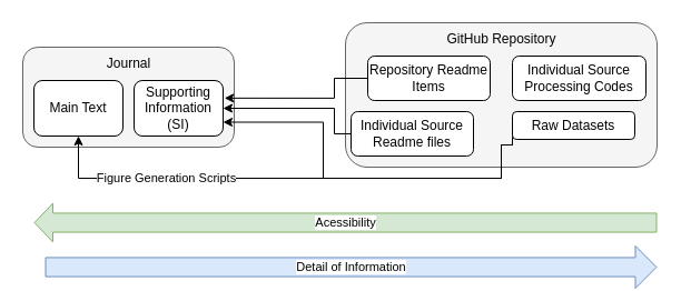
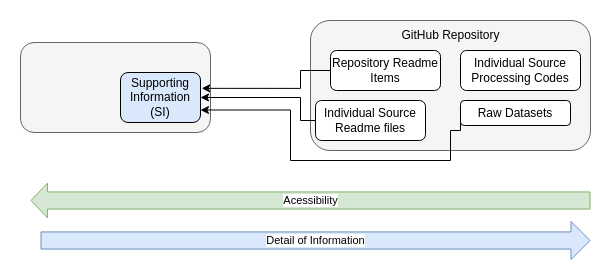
  <mxCell id="0" />
  <mxCell id="1" parent="0" />
  <mxCell id="2" value="" style="rounded=1;whiteSpace=wrap;html=1;fillColor=#f5f5f5;fontColor=#333333;strokeColor=#666666;" parent="1" vertex="1"><mxGeometry x="310" y="20" width="280" height="130" as="geometry" /></mxCell>
  <mxCell id="3" value="Repository Readme Items" style="rounded=1;whiteSpace=wrap;html=1;" parent="1" vertex="1"><mxGeometry x="330" y="50" width="110" height="40" as="geometry" /></mxCell>
  <mxCell id="4" value="GitHub Repository" style="text;html=1;align=center;verticalAlign=middle;resizable=0;points=[];autosize=1;strokeColor=none;fillColor=none;" parent="1" vertex="1"><mxGeometry x="390" y="20" width="120" height="30" as="geometry" /></mxCell>
  <mxCell id="5" value="" style="rounded=1;whiteSpace=wrap;html=1;fillColor=#f5f5f5;fontColor=#333333;strokeColor=#666666;" parent="1" vertex="1"><mxGeometry x="20" y="42" width="190" height="90" as="geometry" /></mxCell>
- <mxCell id="6" value="Journal" style="text;html=1;align=center;verticalAlign=middle;resizable=0;points=[];autosize=1;strokeColor=none;fillColor=none;" parent="1" vertex="1"><mxGeometry x="85" y="42" width="60" height="30" as="geometry" /></mxCell>
  <mxCell id="7" value="Items" parent="0" />
- <mxCell id="8" value="Main Text" style="rounded=1;whiteSpace=wrap;html=1;" parent="7" vertex="1"><mxGeometry x="30" y="72" width="80" height="50" as="geometry" /></mxCell>
- <mxCell id="9" value="Supporting Information (SI)" style="whiteSpace=wrap;html=1;rounded=1;" parent="7" vertex="1"><mxGeometry x="120" y="72" width="80" height="50" as="geometry" /></mxCell>
+ <mxCell id="9" value="Supporting Information (SI)" style="whiteSpace=wrap;html=1;rounded=1;fillColor=#dae8fc;" parent="7" vertex="1"><mxGeometry x="120" y="72" width="80" height="50" as="geometry" /></mxCell>
  <mxCell id="10" style="edgeStyle=orthogonalEdgeStyle;rounded=0;orthogonalLoop=1;jettySize=auto;html=1;exitX=0;exitY=0.5;exitDx=0;exitDy=0;entryX=1;entryY=0.5;entryDx=0;entryDy=0;" parent="7" source="11" target="9" edge="1"><mxGeometry relative="1" as="geometry"><Array as="points"><mxPoint x="300" y="120" /><mxPoint x="300" y="97" /></Array><mxPoint x="270" y="120" as="targetPoint" /></mxGeometry></mxCell>
  <mxCell id="11" value="Individual Source Readme files" style="rounded=1;whiteSpace=wrap;html=1;" parent="7" vertex="1"><mxGeometry x="315" y="100" width="110" height="40" as="geometry" /></mxCell>
  <mxCell id="12" value="Individual Source Processing Codes" style="rounded=1;whiteSpace=wrap;html=1;" parent="7" vertex="1"><mxGeometry x="460" y="50" width="120" height="40" as="geometry" /></mxCell>
  <mxCell id="13" value="Acessibility" style="shape=flexArrow;endArrow=classic;html=1;rounded=0;fillColor=#d5e8d4;strokeColor=#82b366;endWidth=16.599;endSize=5.157;width=17.143;" parent="7" edge="1"><mxGeometry width="50" height="50" relative="1" as="geometry"><mxPoint x="590" y="200" as="sourcePoint" /><mxPoint x="30" y="200" as="targetPoint" /></mxGeometry></mxCell>
  <mxCell id="14" style="edgeStyle=orthogonalEdgeStyle;rounded=0;orthogonalLoop=1;jettySize=auto;html=1;exitX=0;exitY=0.75;exitDx=0;exitDy=0;entryX=1;entryY=0.75;entryDx=0;entryDy=0;" parent="7" source="16" target="9" edge="1"><mxGeometry x="-0.354" y="10" relative="1" as="geometry"><Array as="points"><mxPoint x="450" y="130" /><mxPoint x="450" y="160" /><mxPoint x="290" y="160" /><mxPoint x="290" y="110" /></Array><mxPoint as="offset" /></mxGeometry></mxCell>
- <mxCell id="15" value="Figure Generation Scripts" style="edgeStyle=orthogonalEdgeStyle;rounded=0;orthogonalLoop=1;jettySize=auto;html=1;exitX=0;exitY=0.75;exitDx=0;exitDy=0;entryX=0.5;entryY=1;entryDx=0;entryDy=0;" parent="7" source="16" target="8" edge="1"><mxGeometry x="0.5" relative="1" as="geometry"><Array as="points"><mxPoint x="450" y="130" /><mxPoint x="450" y="160" /><mxPoint x="70" y="160" /></Array><mxPoint as="offset" /></mxGeometry></mxCell>
  <mxCell id="16" value="Raw Datasets" style="rounded=1;whiteSpace=wrap;html=1;" parent="7" vertex="1"><mxGeometry x="460" y="100" width="110" height="25" as="geometry" /></mxCell>
  <mxCell id="17" value="Detail of Information" style="shape=flexArrow;endArrow=none;html=1;rounded=0;fillColor=#dae8fc;strokeColor=#6c8ebf;endWidth=16.599;endSize=5.157;width=17.143;endFill=0;startArrow=block;" parent="7" edge="1"><mxGeometry width="50" height="50" relative="1" as="geometry"><mxPoint x="590" y="240" as="sourcePoint" /><mxPoint x="40" y="240" as="targetPoint" /></mxGeometry></mxCell>
  <mxCell id="18" style="edgeStyle=orthogonalEdgeStyle;rounded=0;orthogonalLoop=1;jettySize=auto;html=1;exitX=0;exitY=0.5;exitDx=0;exitDy=0;entryX=1.015;entryY=0.317;entryDx=0;entryDy=0;entryPerimeter=0;startArrow=none;endArrow=classic;endFill=1;startFill=0;" parent="7" source="3" target="9" edge="1"><mxGeometry relative="1" as="geometry"><Array as="points"><mxPoint x="300" y="70" /><mxPoint x="300" y="88" /></Array></mxGeometry></mxCell>
